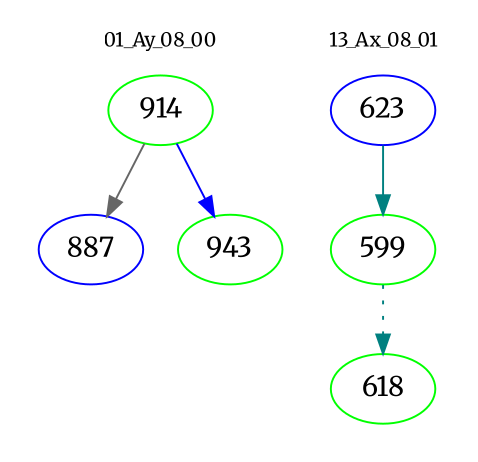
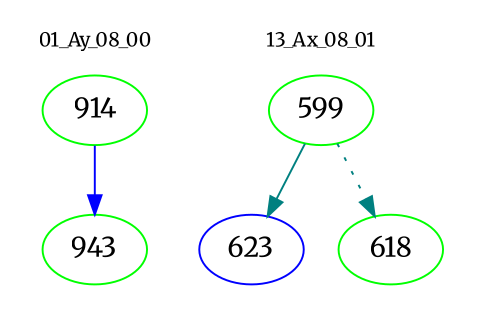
  digraph {
    fontname=Merriweather
    node [color=green fontname=Merriweather]
    edge [color=teal fontname=Merriweather style=solid]
    n1 [label=914]
-   n2 [color=blue label=887]
    n3 [label=943]
    n4 [label=599]
    n5 [color=blue label=623]
    n6 [label=618]
    subgraph cluster_1 {
      color=white
      fontsize=10
      label="01_Ay_08_00"
      n1
-     n2
      n3
    }
    subgraph cluster_2 {
      color=white
      fontsize=10
      label="13_Ax_08_01"
      n4
      n5
      n6
    }
-   n1 -> n2 [color=gray40]
    n1 -> n3 [color=blue]
-   n5 -> n4
+   n4 -> n5
    n4 -> n6 [style=dotted]
  }
